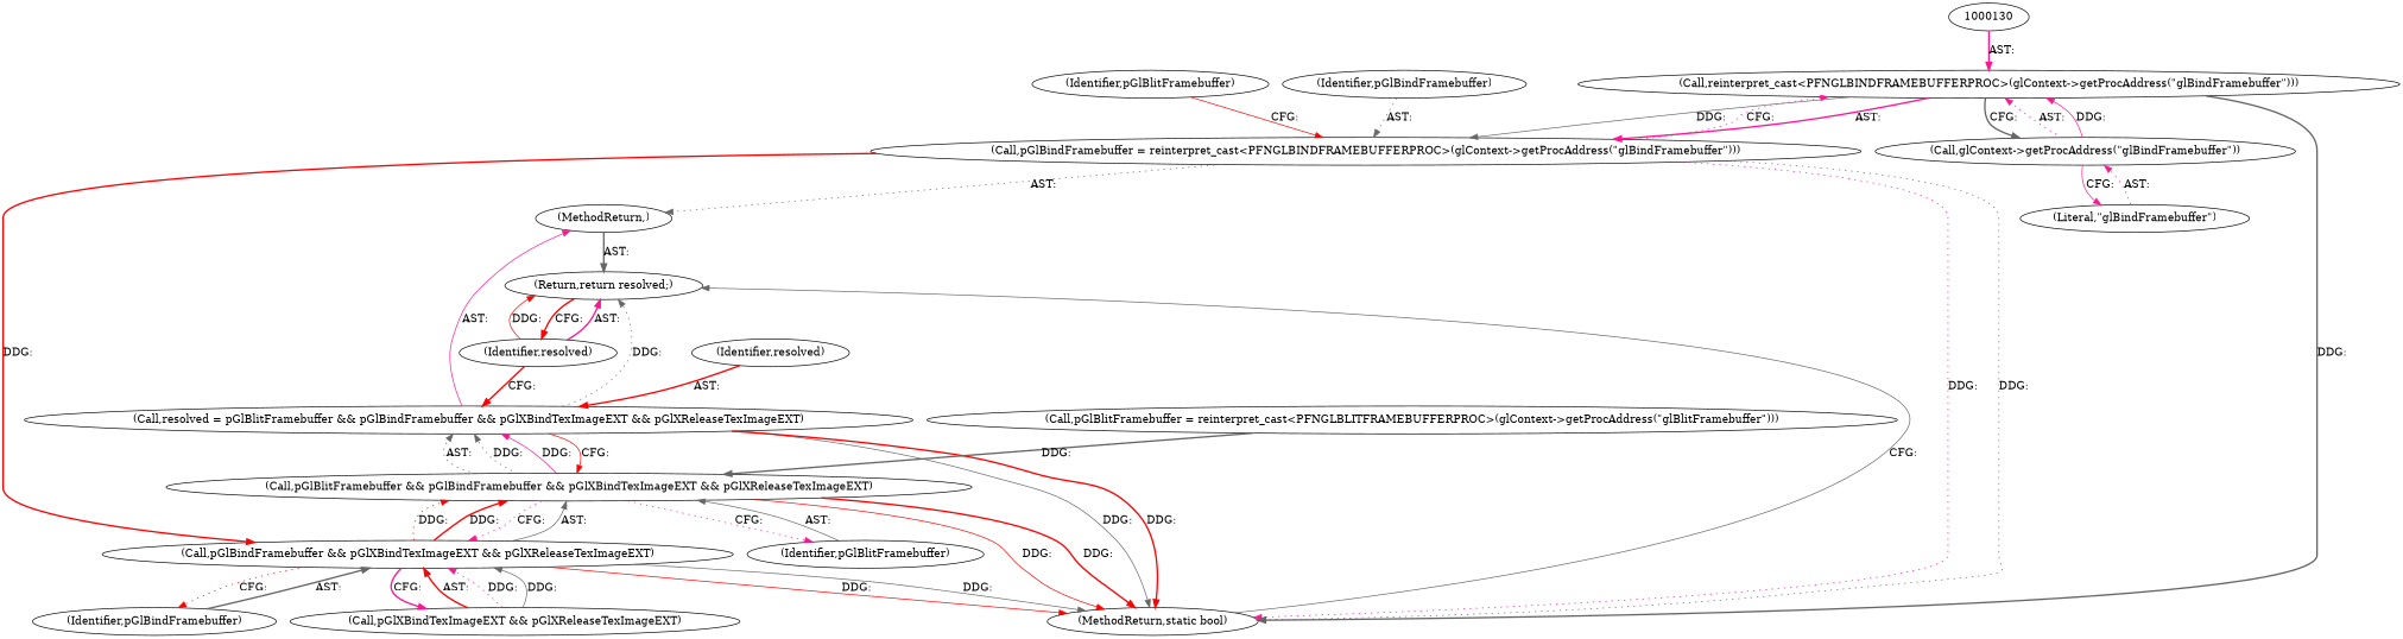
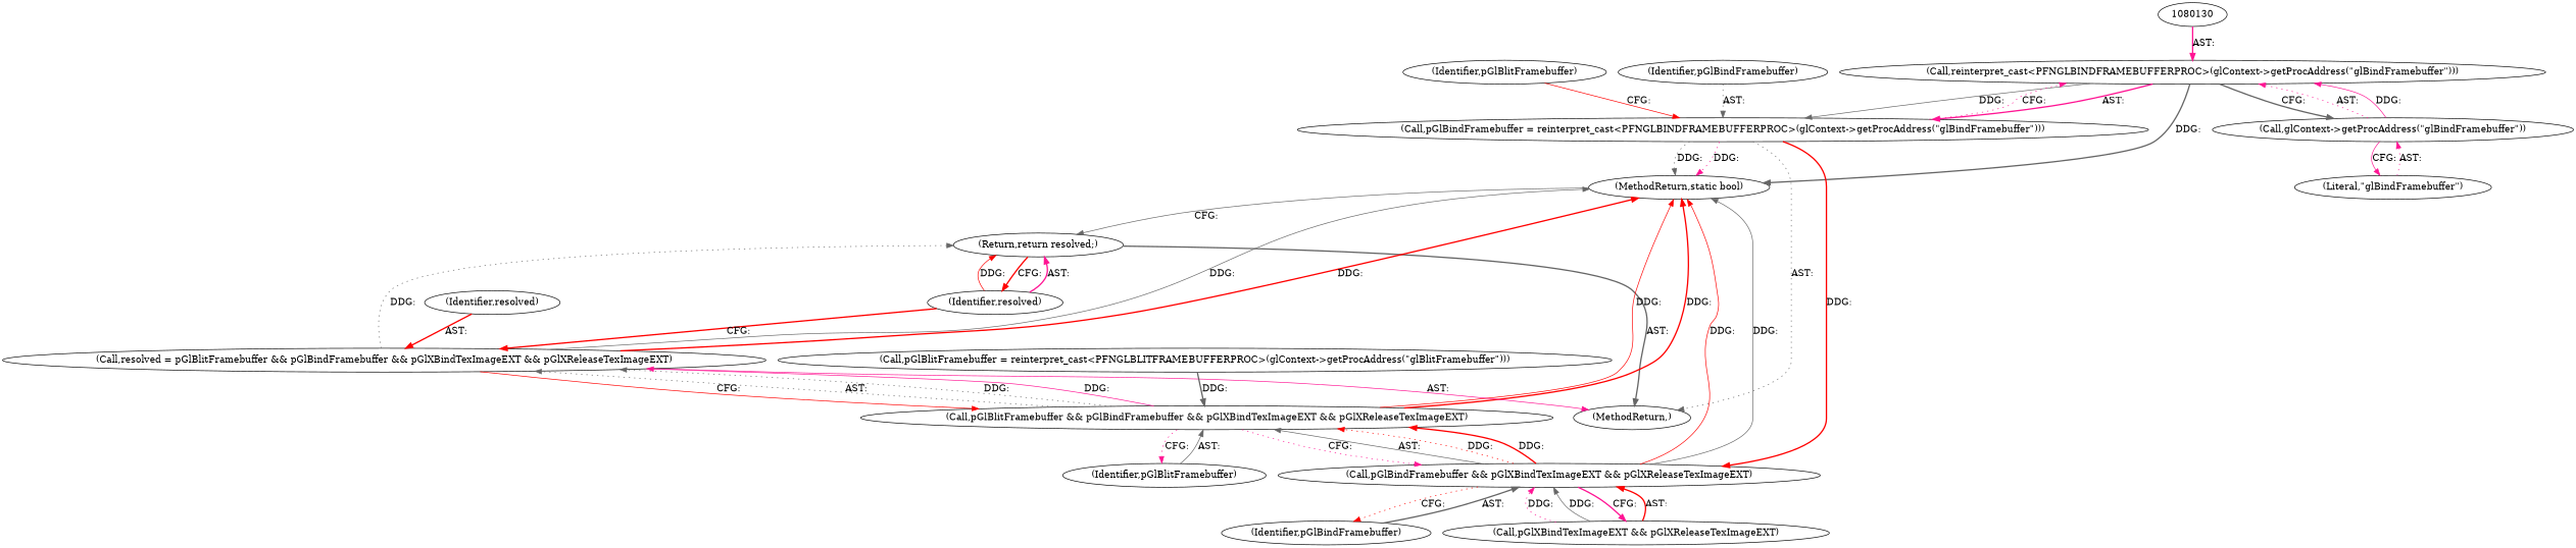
  digraph {
    edge [color=gray40 style=bold]
    n1 [label="(Call,reinterpret_cast<PFNGLBINDFRAMEBUFFERPROC>(glContext->getProcAddress(\"glBindFramebuffer\")))"]
    n2 [label="(Call,glContext->getProcAddress(\"glBindFramebuffer\"))"]
    n3 [label="(Call,pGlBindFramebuffer = reinterpret_cast<PFNGLBINDFRAMEBUFFERPROC>(glContext->getProcAddress(\"glBindFramebuffer\")))"]
    n4 [label="(MethodReturn,static bool)"]
    n5 [label="(Literal,\"glBindFramebuffer\")"]
    n6 [label="(Call,pGlBindFramebuffer && pGlXBindTexImageEXT && pGlXReleaseTexImageEXT)"]
    n7 [label="(MethodReturn,)"]
    n8 [label="(Return,return resolved;)"]
    n9 [label="(Call,pGlBlitFramebuffer && pGlBindFramebuffer && pGlXBindTexImageEXT && pGlXReleaseTexImageEXT)"]
    n10 [label="(Identifier,pGlBindFramebuffer)"]
    n11 [label="(Call,pGlXBindTexImageEXT && pGlXReleaseTexImageEXT)"]
    n12 [label="(Call,resolved = pGlBlitFramebuffer && pGlBindFramebuffer && pGlXBindTexImageEXT && pGlXReleaseTexImageEXT)"]
    n13 [label="(Identifier,pGlBlitFramebuffer)"]
    n14 [label="(Identifier,resolved)"]
    n15 [label="(Identifier,pGlBlitFramebuffer)"]
    n16 [label="(Identifier,pGlBindFramebuffer)"]
    n17 [label="(Identifier,resolved)"]
    n18 [label="(Call,pGlBlitFramebuffer = reinterpret_cast<PFNGLBLITFRAMEBUFFERPROC>(glContext->getProcAddress(\"glBlitFramebuffer\")))"]
-   1000130
+   1000130 [label=1080130]
    n1 -> n2 [label="CFG: "]
    n1 -> n3 [color=deeppink label="AST: "]
    n1 -> n3 [label="DDG: " style=solid]
    n1 -> n4 [label="DDG: "]
    n2 -> n1 [color=deeppink label="AST: " style=dotted]
    n2 -> n1 [color=deeppink label="DDG: " style=solid]
    n2 -> n5 [color=deeppink label="CFG: " style=solid]
    n3 -> n1 [color=deeppink label="CFG: " style=dotted]
    n3 -> n4 [color=deeppink label="DDG: " style=dotted]
    n3 -> n4 [label="DDG: " style=dotted]
    n3 -> n6 [color=red label="DDG: "]
    n3 -> n7 [label="AST: " style=dotted]
    n4 -> n8 [label="CFG: " style=solid]
    n5 -> n2 [color=deeppink label="AST: " style=dotted]
    n6 -> n4 [color=red label="DDG: " style=solid]
    n6 -> n4 [label="DDG: " style=solid]
    n6 -> n9 [label="AST: " style=solid]
    n6 -> n9 [color=red label="DDG: " style=dotted]
    n6 -> n9 [color=red label="DDG: "]
    n6 -> n10 [color=red label="CFG: " style=dotted]
    n6 -> n11 [color=deeppink label="CFG: "]
-   n7 -> n8 [label="AST: "]
+   n8 -> n7 [label="AST: "]
    n8 -> n14 [color=red label="CFG: "]
    n9 -> n4 [color=red label="DDG: " style=solid]
    n9 -> n4 [color=red label="DDG: "]
    n9 -> n6 [color=deeppink label="CFG: " style=dotted]
    n9 -> n12 [label="AST: " style=dotted]
    n9 -> n12 [label="DDG: " style=dotted]
    n9 -> n12 [color=deeppink label="DDG: " style=solid]
    n9 -> n13 [color=deeppink label="CFG: " style=dotted]
    n10 -> n6 [label="AST: "]
    n11 -> n6 [color=red label="AST: "]
    n11 -> n6 [color=deeppink label="DDG: " style=dotted]
    n11 -> n6 [label="DDG: " style=solid]
    n12 -> n4 [label="DDG: " style=solid]
    n12 -> n4 [color=red label="DDG: "]
    n12 -> n7 [color=deeppink label="AST: " style=solid]
    n12 -> n8 [label="DDG: " style=dotted]
    n12 -> n9 [color=red label="CFG: " style=solid]
    n13 -> n9 [label="AST: " style=solid]
    n14 -> n8 [color=deeppink label="AST: "]
    n14 -> n8 [color=red label="DDG: " style=solid]
    n14 -> n12 [color=red label="CFG: "]
    n15 -> n3 [color=red label="CFG: " style=solid]
    n16 -> n3 [label="AST: " style=dotted]
    n17 -> n12 [color=red label="AST: "]
    n18 -> n9 [label="DDG: "]
    1000130 -> n1 [color=deeppink label="AST: "]
  }
